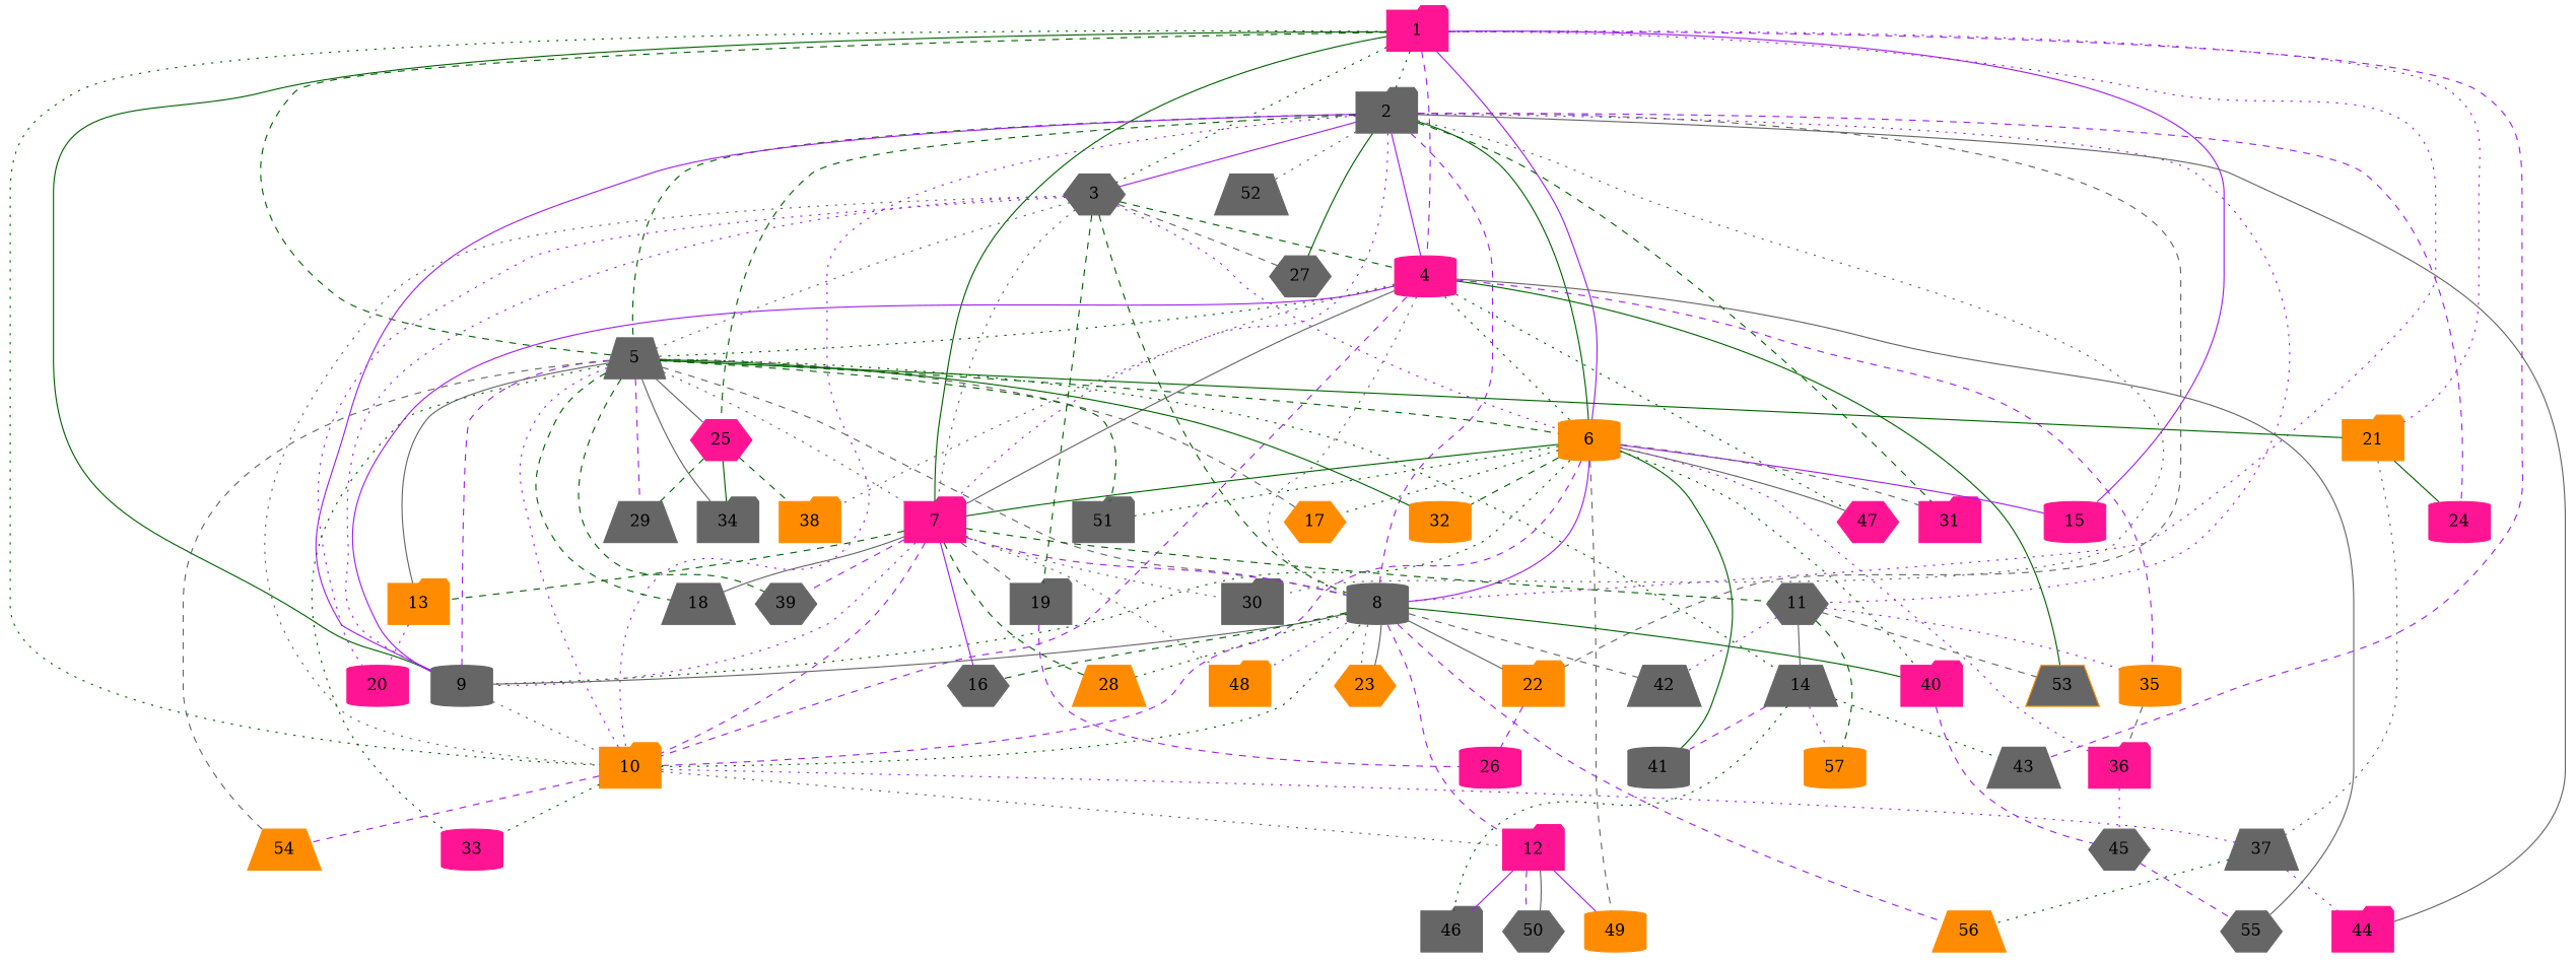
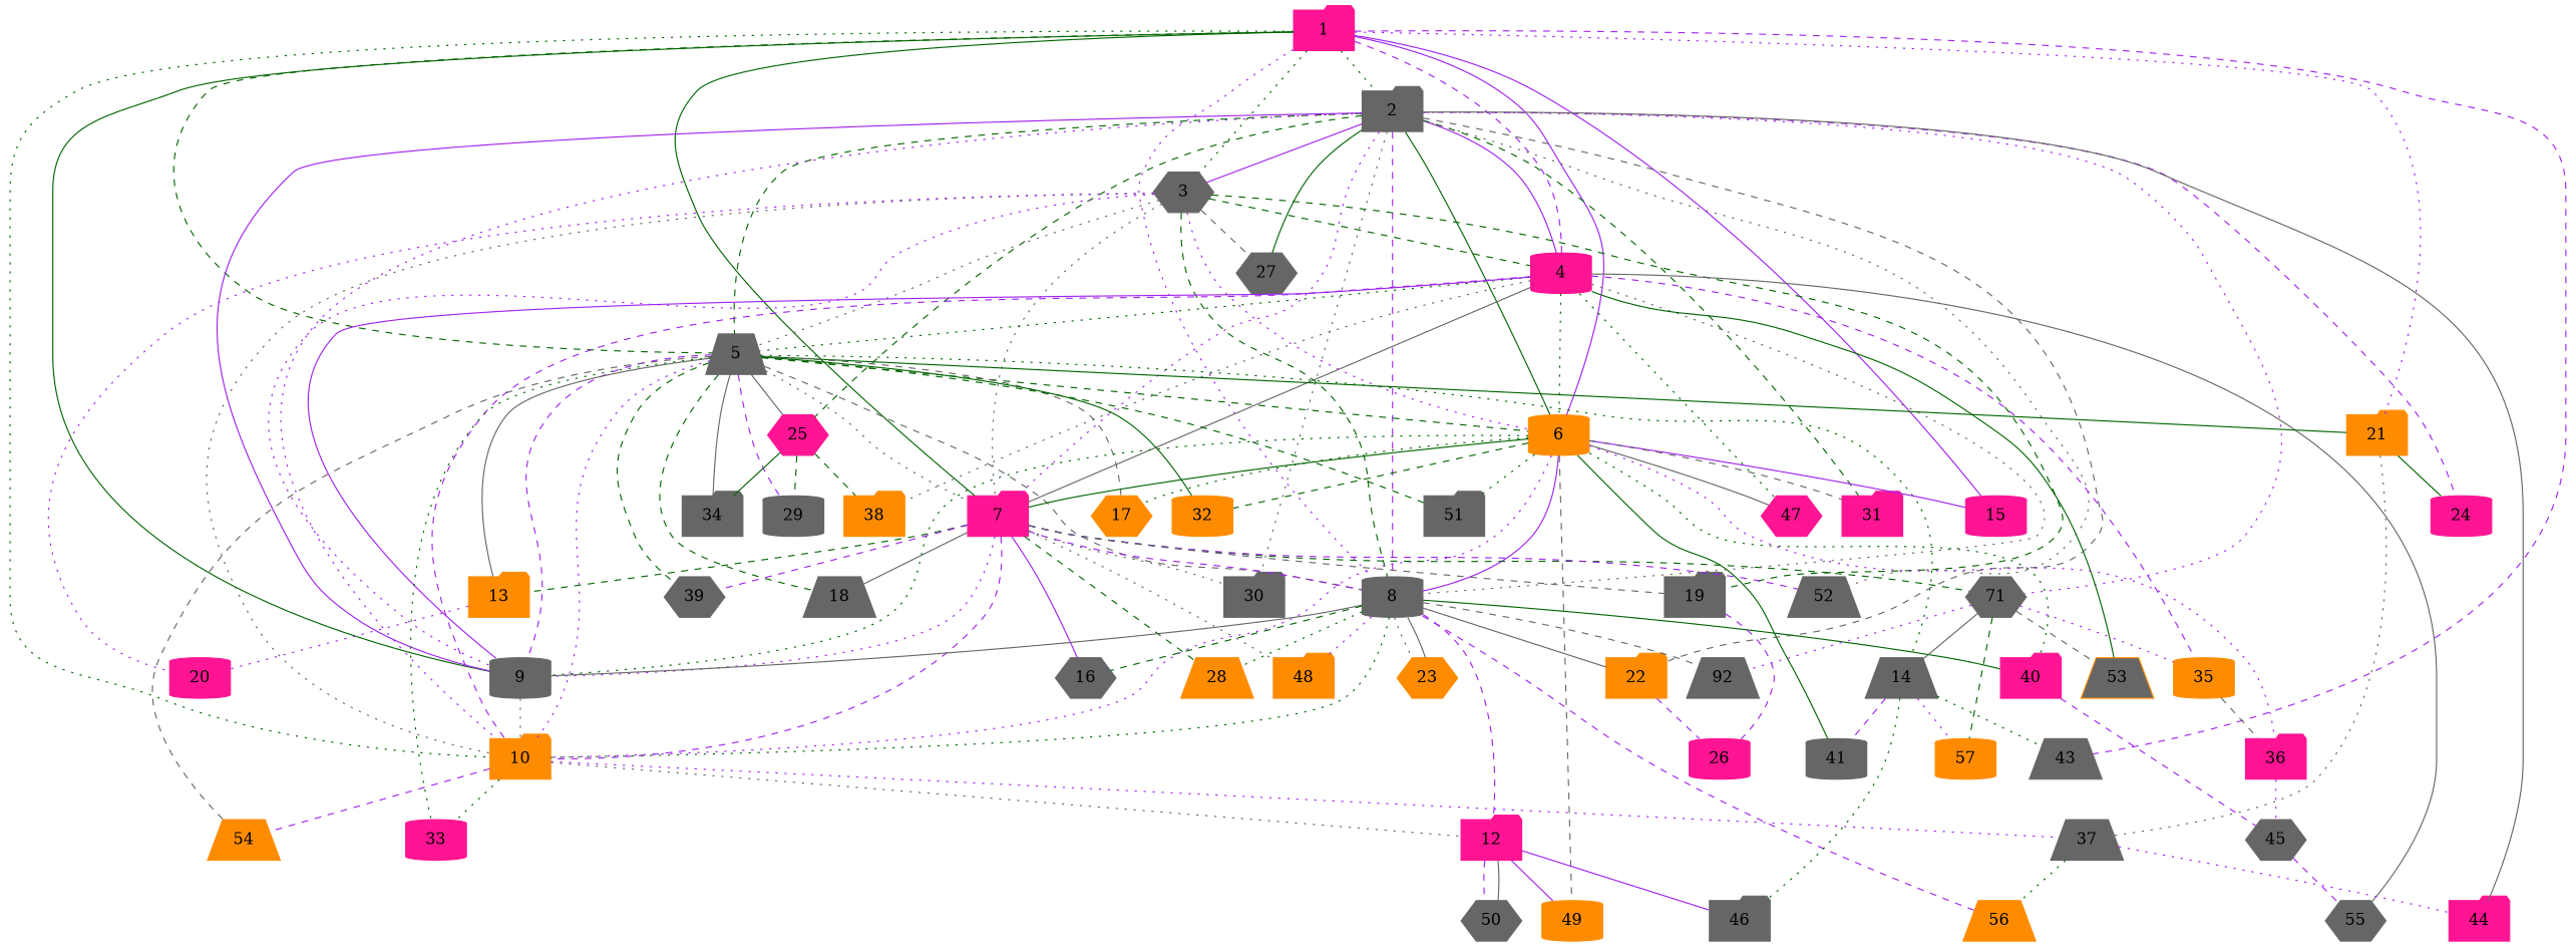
  graph {
    node [color=gray40 shape=folder style=filled]
    edge [color=purple style=dotted]
    1 [color=deeppink]
    2
    3 [shape=hexagon]
    4 [color=deeppink shape=cylinder]
    5 [shape=trapezium]
    6 [color=darkorange shape=cylinder]
    7 [color=deeppink]
    8 [shape=cylinder]
    9 [shape=cylinder]
    10 [color=darkorange]
    15 [color=deeppink shape=cylinder]
    21 [color=darkorange]
    43 [shape=trapezium]
-   11 [shape=hexagon]
+   11 [shape=hexagon label=71]
    22 [color=darkorange]
    24 [color=deeppink shape=cylinder]
    25 [color=deeppink shape=hexagon]
    27 [shape=hexagon]
    30
    31 [color=deeppink]
    44 [color=deeppink]
    52 [shape=trapezium]
    19
    20 [color=deeppink shape=cylinder]
    35 [color=darkorange shape=cylinder]
    38 [color=darkorange]
    47 [color=deeppink shape=hexagon]
    53 [color=darkorange fillcolor=gray40 shape=trapezium]
    55 [shape=hexagon]
    13 [color=darkorange]
    14 [shape=trapezium]
    17 [color=darkorange shape=hexagon]
    18 [shape=trapezium]
-   29 [shape=trapezium]
+   29 [shape=cylinder]
    32 [color=darkorange shape=cylinder]
    33 [color=deeppink shape=cylinder]
    34
    39 [shape=hexagon]
    51
    54 [color=darkorange shape=trapezium]
    36 [color=deeppink]
    40 [color=deeppink]
    41 [shape=cylinder]
    49 [color=darkorange shape=cylinder]
    16 [shape=hexagon]
    28 [color=darkorange shape=trapezium]
    48 [color=darkorange]
    12 [color=deeppink]
    23 [color=darkorange shape=hexagon]
-   42 [shape=trapezium]
+   42 [shape=trapezium label=92]
    56 [color=darkorange shape=trapezium]
    37 [shape=trapezium]
    57 [color=darkorange shape=cylinder]
    26 [color=deeppink shape=cylinder]
    46
    45 [shape=hexagon]
    50 [shape=hexagon]
    1 -- 2 [color=darkgreen]
    1 -- 3 [color=darkgreen]
    1 -- 4 [style=dashed]
    1 -- 5 [color=darkgreen style=dashed]
    1 -- 6 [style=solid]
    1 -- 7 [color=darkgreen style=solid]
    1 -- 8
    1 -- 9 [color=darkgreen style=solid]
    1 -- 10 [color=darkgreen]
    1 -- 15 [style=solid]
    1 -- 21
    1 -- 43 [style=dashed]
    2 -- 3 [style=solid]
    2 -- 4 [style=solid]
    2 -- 5 [color=darkgreen style=dashed]
    2 -- 6 [color=darkgreen style=solid]
    2 -- 7
    2 -- 8 [style=dashed]
    2 -- 9 [style=solid]
    2 -- 10
    2 -- 11
    2 -- 22 [color=gray40 style=dashed]
    2 -- 24 [style=dashed]
    2 -- 25 [color=darkgreen style=dashed]
    2 -- 27 [color=darkgreen style=solid]
    2 -- 30 [color=gray40]
    2 -- 31 [color=darkgreen style=dashed]
    2 -- 44 [color=gray40 style=solid]
    2 -- 52 [color=gray40]
    3 -- 4 [color=darkgreen style=dashed]
    3 -- 5 [color=gray40]
    3 -- 6
    3 -- 7 [color=gray40]
    3 -- 8 [color=darkgreen style=dashed]
    3 -- 9
    3 -- 10 [color=gray40]
    3 -- 27 [color=gray40 style=dashed]
    3 -- 19 [color=darkgreen style=dashed]
    3 -- 20
    4 -- 5 [color=darkgreen]
    4 -- 6 [color=darkgreen]
    4 -- 7 [color=gray40 style=solid]
    4 -- 8 [color=gray40]
    4 -- 9 [style=solid]
    4 -- 10 [style=dashed]
    4 -- 35 [style=dashed]
    4 -- 38 [color=gray40]
    4 -- 47 [color=darkgreen]
    4 -- 53 [color=darkgreen style=solid]
    4 -- 55 [color=gray40 style=solid]
    5 -- 6 [color=darkgreen style=dashed]
    5 -- 7 [color=gray40]
    5 -- 8 [color=gray40 style=dashed]
    5 -- 9 [style=dashed]
    5 -- 10
    5 -- 21 [color=darkgreen style=solid]
    5 -- 25 [color=gray40 style=solid]
    5 -- 13 [color=gray40 style=solid]
    5 -- 14 [color=darkgreen]
    5 -- 17 [color=gray40 style=dashed]
    5 -- 18 [color=darkgreen style=dashed]
    5 -- 29 [style=dashed]
    5 -- 32 [color=darkgreen style=solid]
    5 -- 33 [color=darkgreen]
    5 -- 34 [color=gray40 style=solid]
    5 -- 39 [color=darkgreen style=dashed]
    5 -- 51 [color=darkgreen style=dashed]
    5 -- 54 [color=gray40 style=dashed]
    6 -- 7 [color=darkgreen style=solid]
    6 -- 8 [style=solid]
    6 -- 9 [color=darkgreen]
-   6 -- 10 [style=dashed]
+   6 -- 10
    6 -- 15 [style=solid]
    6 -- 31 [color=gray40 style=dashed]
    6 -- 47 [color=gray40 style=solid]
    6 -- 17 [color=darkgreen]
    6 -- 32 [color=darkgreen style=dashed]
    6 -- 51 [color=darkgreen]
    6 -- 36
    6 -- 40 [color=darkgreen]
    6 -- 41 [color=darkgreen style=solid]
    6 -- 49 [color=gray40 style=dashed]
    7 -- 8 [style=dashed]
    7 -- 9
    7 -- 10 [style=dashed]
    7 -- 11 [color=darkgreen style=dashed]
    7 -- 30 [color=gray40]
+   7 -- 52 [style=dashed]
    7 -- 19 [color=gray40 style=dashed]
    7 -- 13 [color=darkgreen style=dashed]
    7 -- 18 [color=gray40 style=solid]
    7 -- 39 [style=dashed]
    7 -- 16 [style=solid]
    7 -- 28 [color=darkgreen style=dashed]
    7 -- 48 [color=gray40]
    8 -- 9 [color=gray40 style=solid]
    8 -- 10 [color=darkgreen]
    8 -- 22 [color=gray40 style=solid]
    8 -- 40 [color=darkgreen style=solid]
    8 -- 16 [color=darkgreen style=dashed]
    8 -- 28 [color=darkgreen]
    8 -- 48
    8 -- 12 [style=dashed]
    8 -- 23 [color=gray40]
    8 -- 23 [color=gray40 style=solid]
    8 -- 42 [color=gray40 style=dashed]
    8 -- 56 [style=dashed]
    9 -- 10 [color=gray40]
    10 -- 33 [color=darkgreen]
    10 -- 54 [style=dashed]
    10 -- 12 [color=gray40]
    10 -- 37
    21 -- 24 [color=darkgreen style=solid]
    21 -- 37 [color=gray40]
    11 -- 35
    11 -- 53 [color=gray40 style=dashed]
    11 -- 14 [color=gray40 style=solid]
    11 -- 42
    11 -- 57 [color=darkgreen style=dashed]
    22 -- 26 [style=dashed]
    25 -- 38 [color=darkgreen style=dashed]
    25 -- 29 [color=darkgreen style=dashed]
    25 -- 34 [color=darkgreen style=solid]
    19 -- 26 [style=dashed]
    35 -- 36 [color=gray40 style=dashed]
    13 -- 20
    14 -- 43 [color=darkgreen]
    14 -- 41 [style=dashed]
    14 -- 57
    14 -- 46 [color=darkgreen]
    36 -- 45
    40 -- 45 [style=dashed]
    12 -- 49 [style=solid]
    12 -- 46 [style=solid]
    12 -- 50 [style=dashed]
    12 -- 50 [color=gray40 style=solid]
    37 -- 44
    37 -- 56 [color=darkgreen]
    45 -- 55 [style=dashed]
  }
